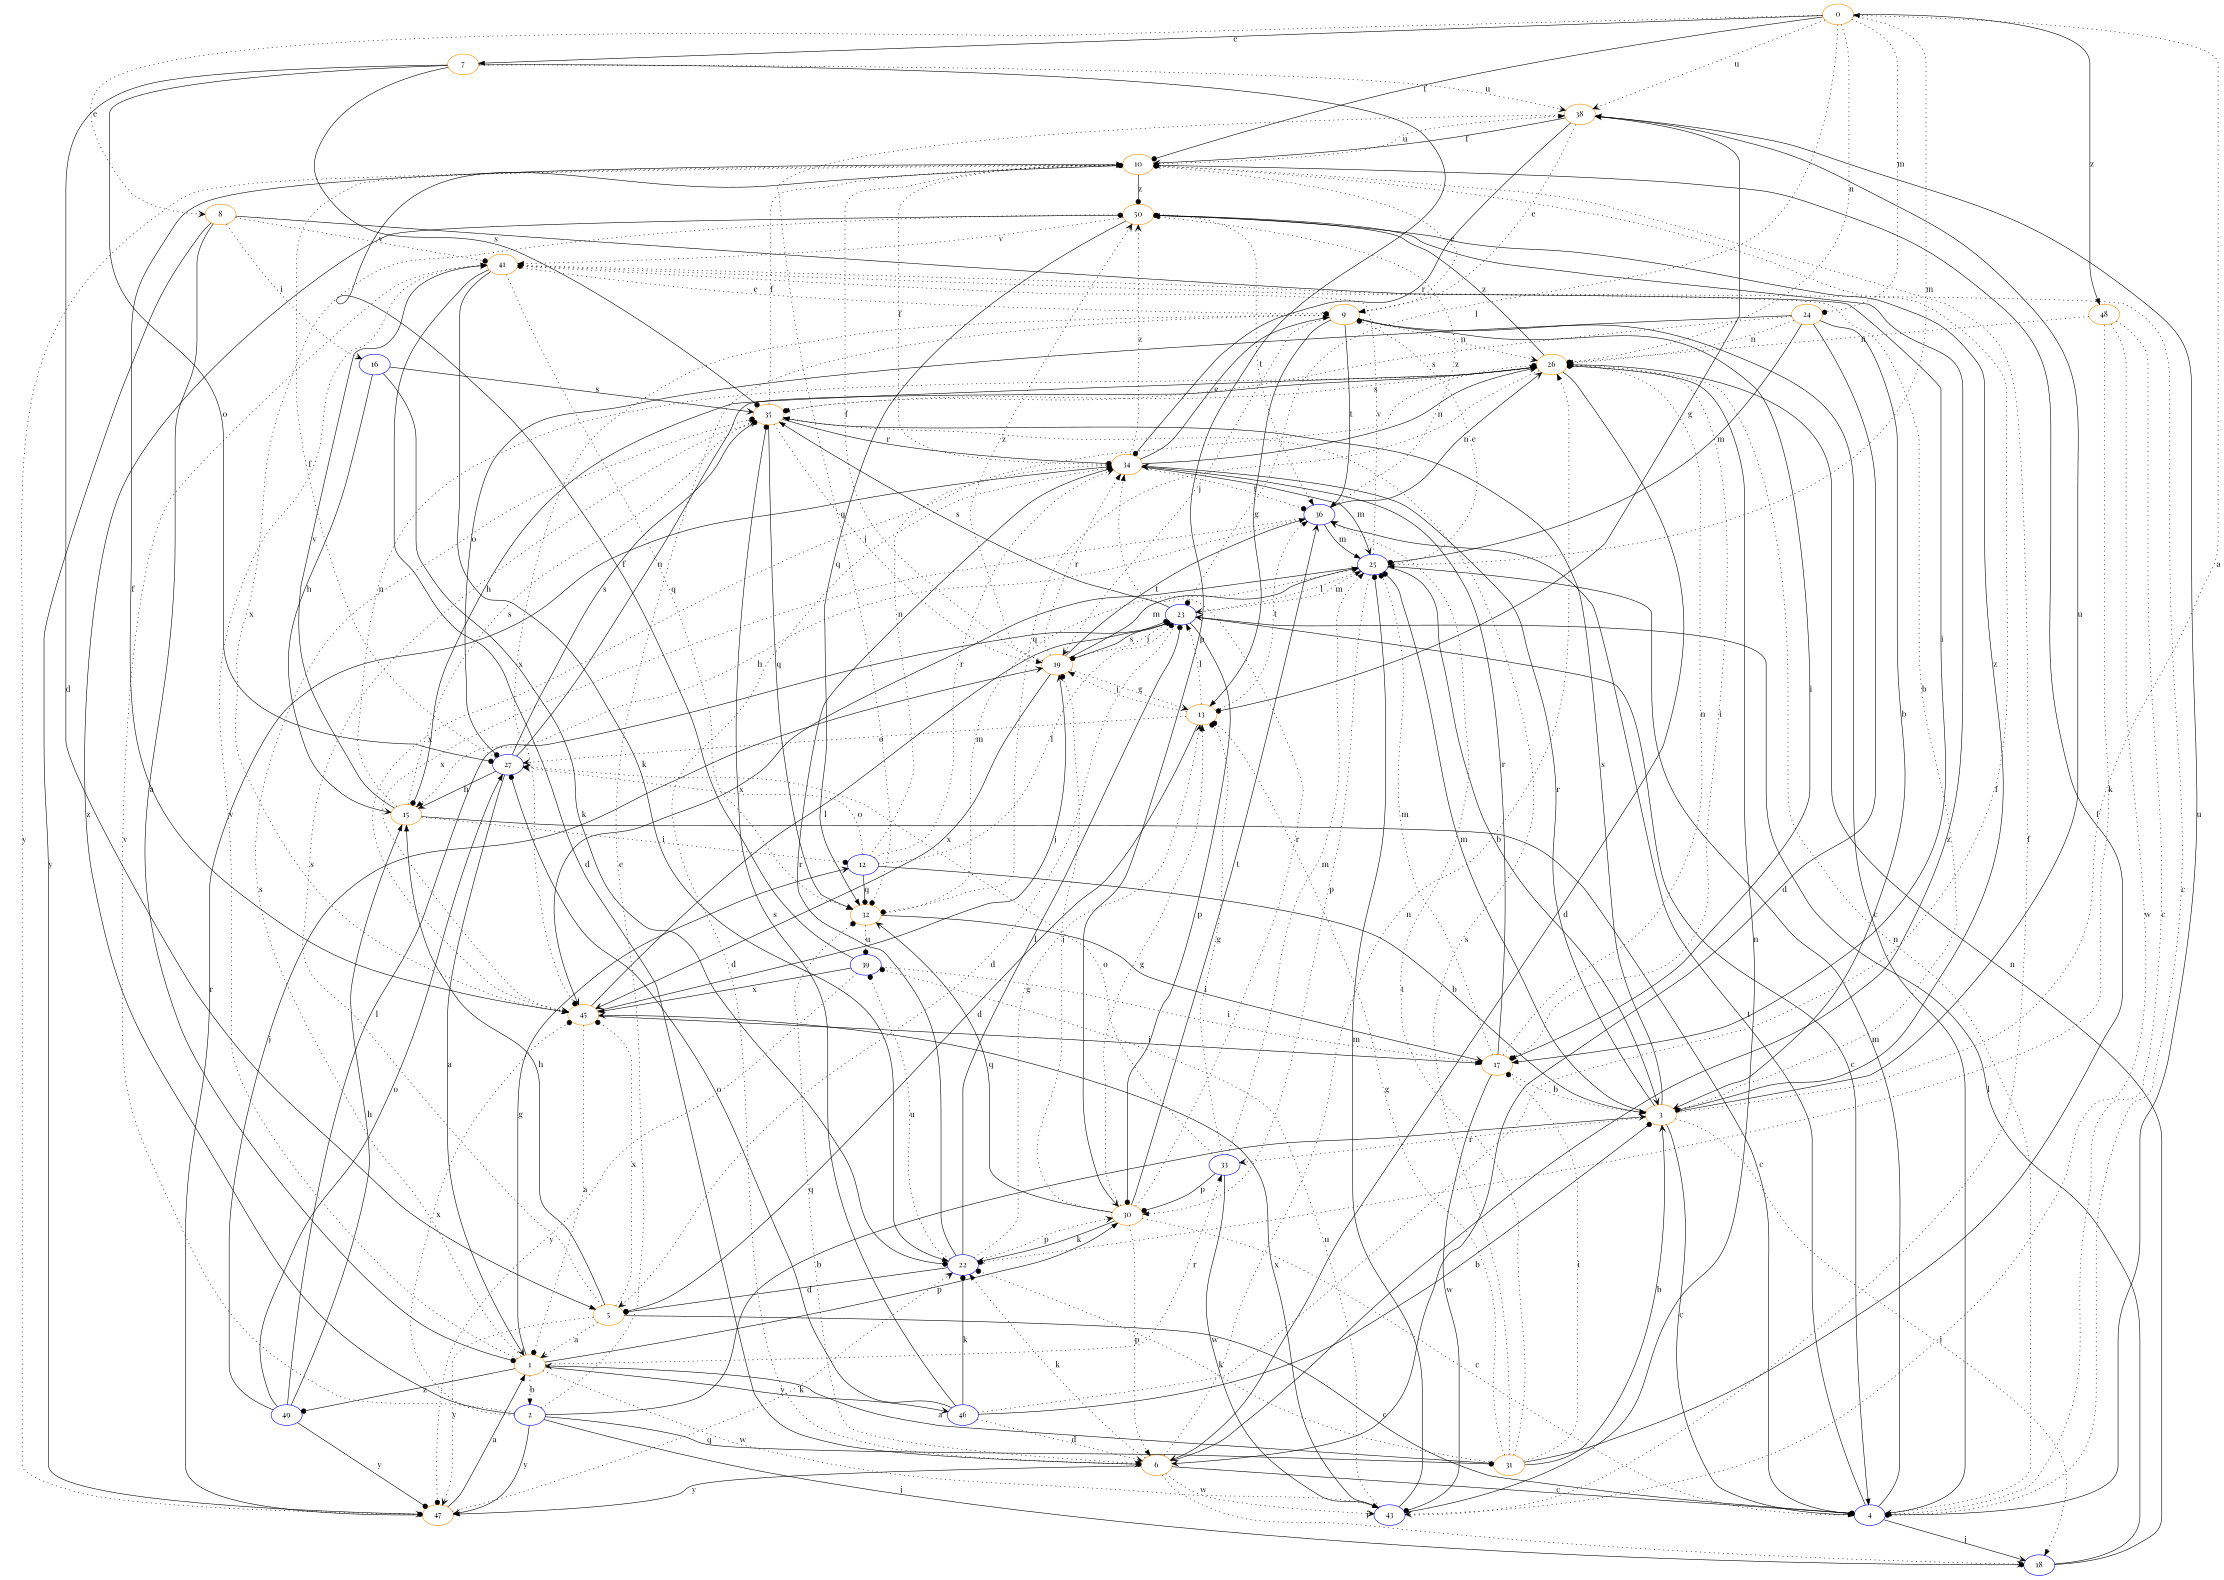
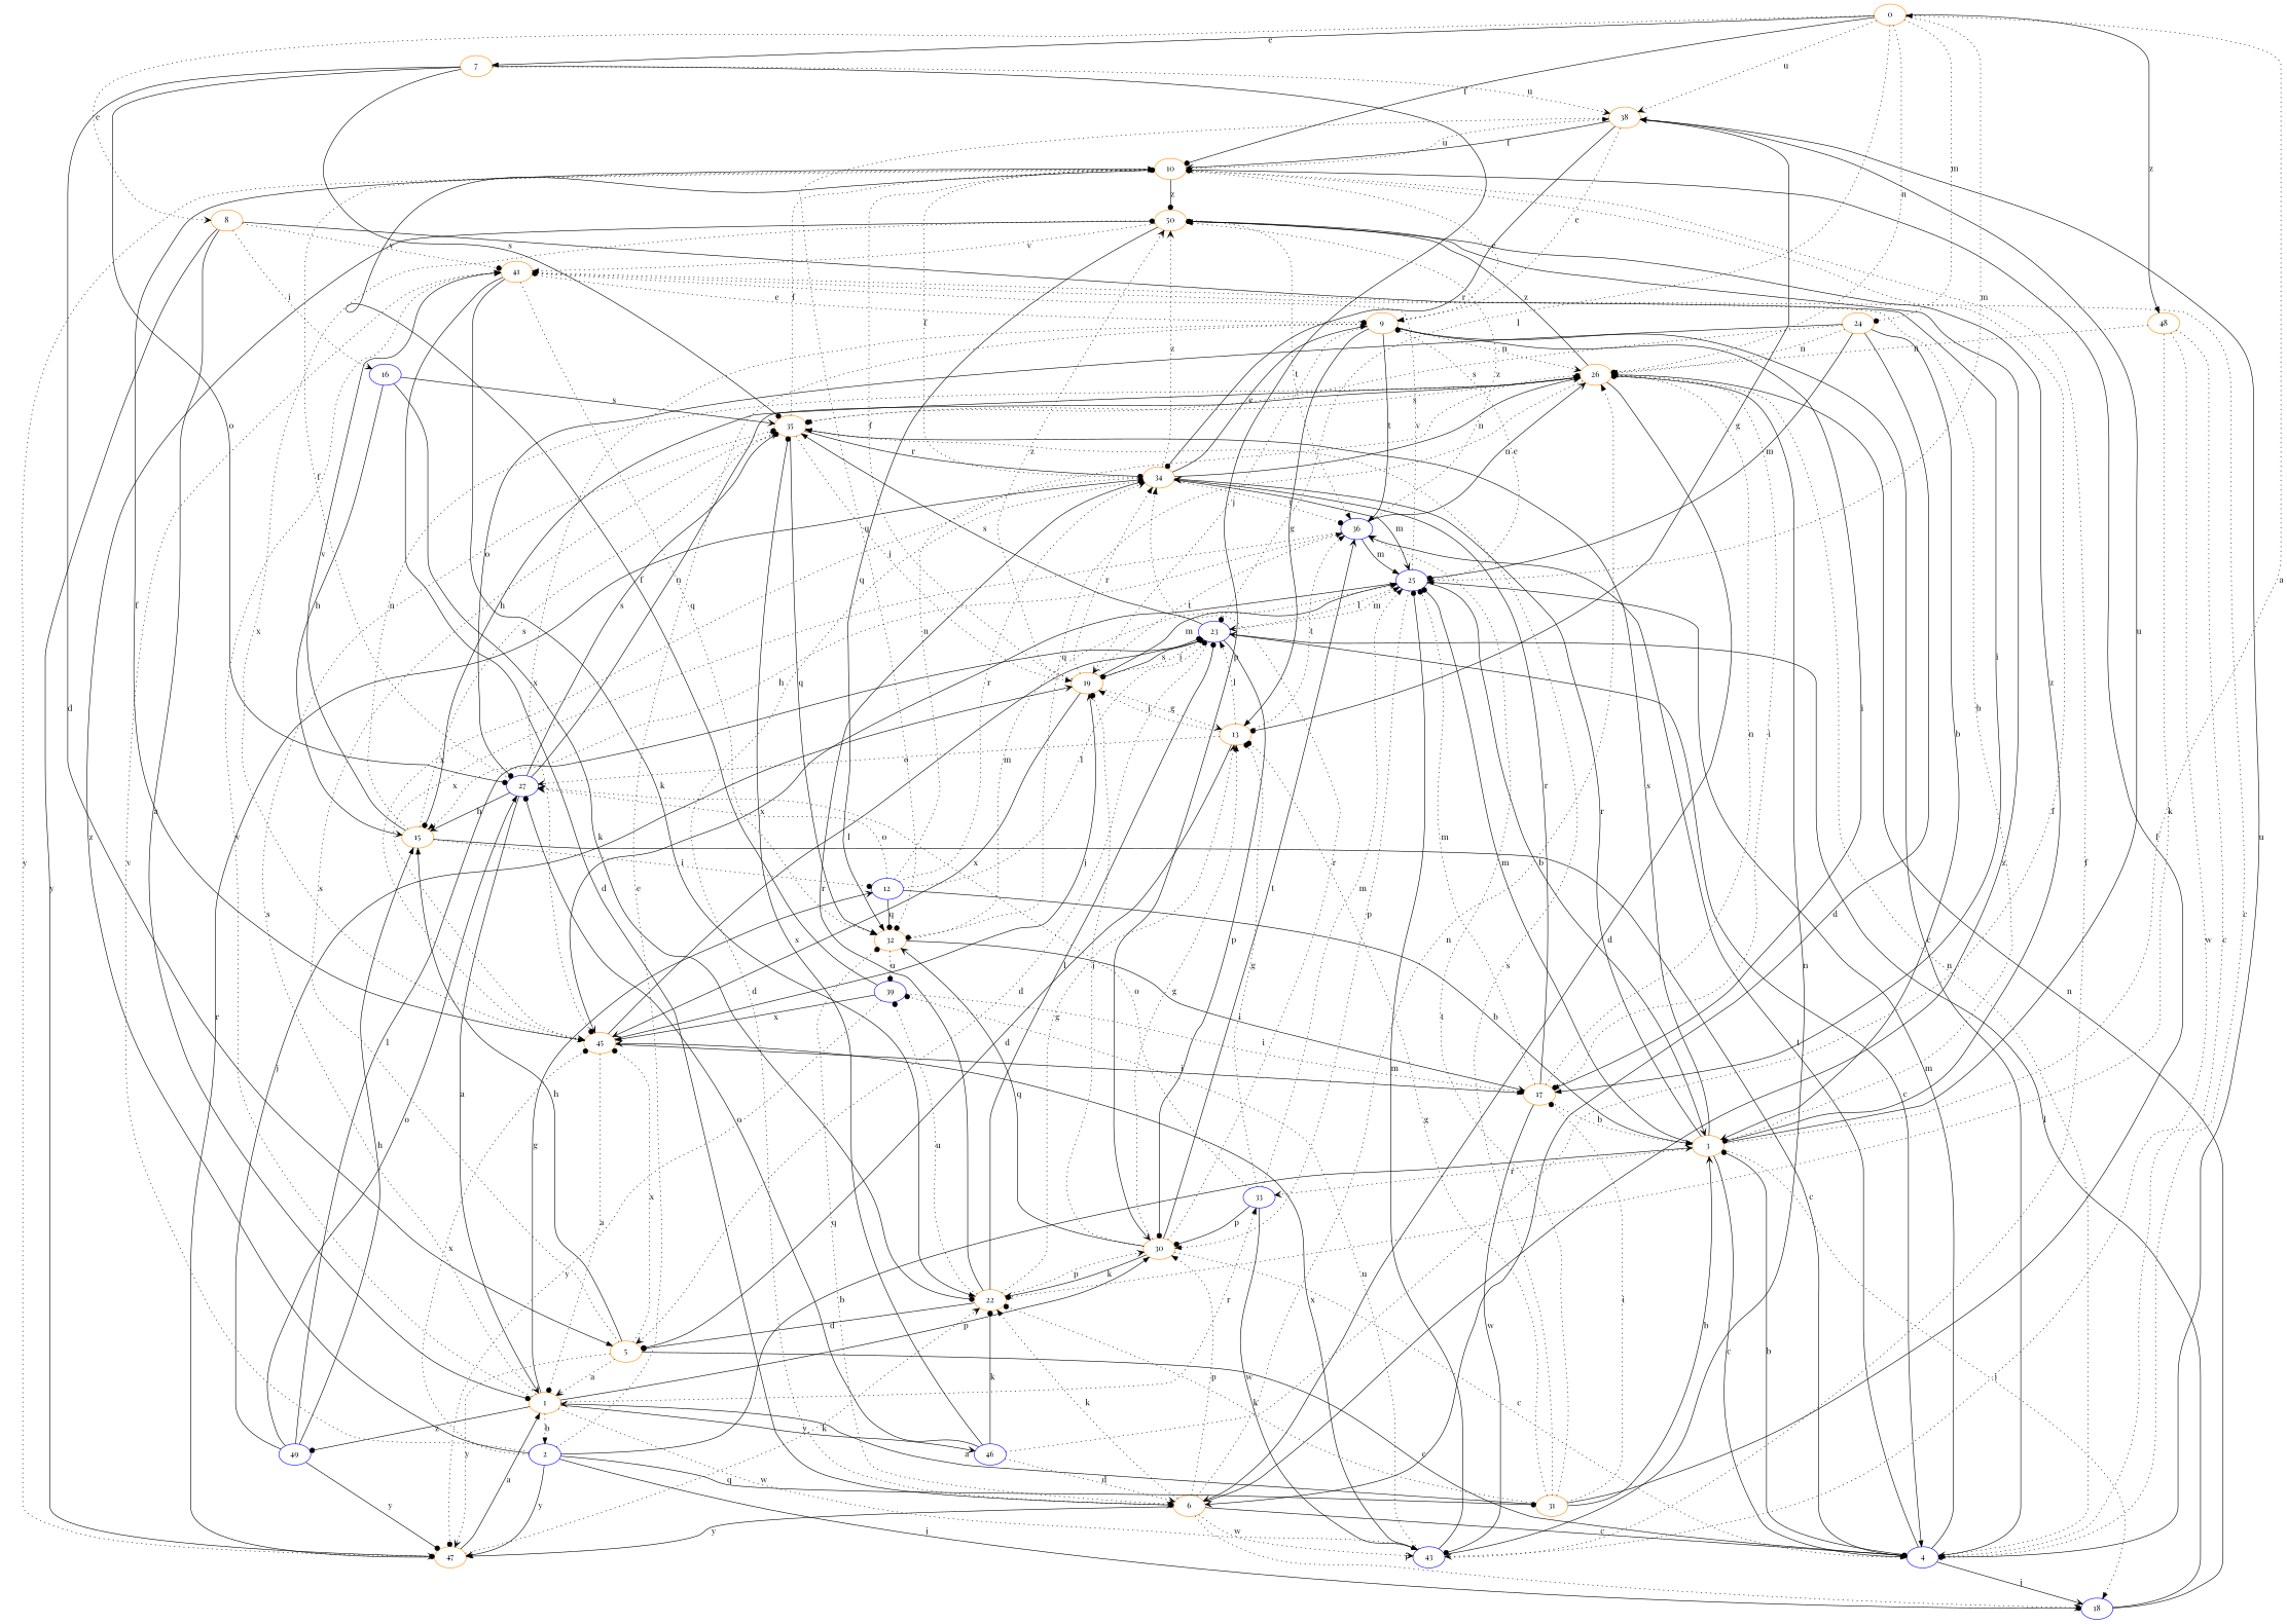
  strict digraph {
    fontname="Playfair Display"
    node [color=darkorange fontname="Playfair Display"]
    edge [arrowhead=dot fontname="Playfair Display" style=solid]
    0
    7
    8
    10
    23 [color=blue]
    24
    25 [color=blue]
    26
    38
    48
    30
    35
    5
    27 [color=blue]
    1
    41
    47
    16 [color=blue]
    17
    9
    50
    4 [color=blue]
    19
    3
    6
    45
    15
    32
    34
    13
    43 [color=blue]
-   22 [color=blue]
+   22
    2 [color=blue]
    12 [color=blue]
    33 [color=blue]
    46 [color=blue]
    49 [color=blue]
    18 [color=blue]
    31
    36 [color=blue]
    39 [color=blue]
    0 -> 7 [arrowhead=normal label=e]
    0 -> 8 [arrowhead=vee label=e style=dotted]
    0 -> 10 [label=f]
    0 -> 23 [label=l style=dotted]
    0 -> 24 [label=m style=dotted]
    0 -> 25 [arrowhead=vee label=m style=dotted]
    0 -> 26 [label=n style=dotted]
    0 -> 38 [arrowhead=vee label=u style=dotted]
    0 -> 48 [arrowhead=normal label=z]
    7 -> 38 [arrowhead=vee label=u style=dotted]
    7 -> 30 [arrowhead=vee label=p]
    7 -> 35 [label=s]
    7 -> 5 [arrowhead=normal label=d]
    7 -> 27 [label=o]
    8 -> 1 [label=a]
    8 -> 41 [label=v style=dotted]
    8 -> 47 [arrowhead=vee label=y]
    8 -> 16 [arrowhead=vee label=i style=dotted]
    8 -> 17 [arrowhead=normal label=i]
    10 -> 38 [arrowhead=normal label=u style=dotted]
    10 -> 47 [label=y style=dotted]
    10 -> 9 [arrowhead=normal label=e style=dotted]
    10 -> 50 [label=z]
    23 -> 25 [arrowhead=normal label=m style=dotted]
    23 -> 30 [label=p]
    23 -> 35 [arrowhead=normal label=s]
    23 -> 5 [arrowhead=vee label=d style=dotted]
    23 -> 4 [arrowhead=normal label=c]
    23 -> 19 [label=j style=dotted]
    24 -> 25 [label=m]
    24 -> 26 [label=n style=dotted]
    24 -> 35 [label=s style=dotted]
    24 -> 27 [label=o]
    24 -> 3 [arrowhead=vee label=b]
    24 -> 6 [arrowhead=vee label=d]
    25 -> 23 [arrowhead=vee label=l style=dotted]
    25 -> 30 [arrowhead=normal label=p style=dotted]
    25 -> 41 [label=v style=dotted]
    25 -> 9 [label=e style=dotted]
    25 -> 3 [arrowhead=vee label=b]
    25 -> 45 [arrowhead=vee label=x]
    26 -> 35 [arrowhead=normal label=s style=dotted]
    26 -> 17 [label=i style=dotted]
    26 -> 50 [label=z]
    26 -> 6 [arrowhead=vee label=d]
    26 -> 15 [label=h]
    26 -> 32 [label=q style=dotted]
    38 -> 10 [arrowhead=vee label=f]
    38 -> 9 [arrowhead=normal label=e style=dotted]
    38 -> 32 [label=q style=dotted]
    38 -> 34 [label=r]
    38 -> 13 [label=g]
    48 -> 26 [arrowhead=normal label=n style=dotted]
    48 -> 4 [arrowhead=normal label=c style=dotted]
    48 -> 43 [arrowhead=vee label=w style=dotted]
    48 -> 22 [label=k style=dotted]
    30 -> 4 [arrowhead=normal label=c style=dotted]
    30 -> 19 [label=j style=dotted]
    30 -> 32 [arrowhead=vee label=q]
    30 -> 34 [arrowhead=normal label=r style=dotted]
    30 -> 13 [arrowhead=normal label=g style=dotted]
    30 -> 22 [arrowhead=vee label=k]
    30 -> 36 [arrowhead=vee label=t]
    35 -> 10 [label=f style=dotted]
    35 -> 19 [arrowhead=normal label=j style=dotted]
    35 -> 32 [arrowhead=vee label=q]
    35 -> 34 [label=r]
    5 -> 35 [arrowhead=vee label=s style=dotted]
    5 -> 1 [arrowhead=vee label=a style=dotted]
    5 -> 47 [arrowhead=vee label=y style=dotted]
    5 -> 4 [label=c]
    5 -> 45 [label=x style=dotted]
    5 -> 15 [arrowhead=normal label=h]
    27 -> 10 [arrowhead=normal label=f style=dotted]
    27 -> 26 [arrowhead=normal label=n]
    27 -> 35 [label=s]
    27 -> 1 [arrowhead=vee label=a]
    27 -> 15 [arrowhead=vee label=h]
    1 -> 30 [arrowhead=normal label=p]
    1 -> 35 [label=s style=dotted]
    1 -> 41 [arrowhead=normal label=v style=dotted]
    1 -> 43 [arrowhead=normal label=w style=dotted]
    1 -> 2 [arrowhead=normal label=b style=dotted]
    1 -> 12 [arrowhead=vee label=g]
    1 -> 33 [arrowhead=normal label=r style=dotted]
    1 -> 46 [arrowhead=vee label=y]
    1 -> 49 [label=z]
    41 -> 9 [label=e style=dotted]
    41 -> 4 [label=c style=dotted]
    41 -> 3 [label=b style=dotted]
    41 -> 6 [arrowhead=vee label=d]
    41 -> 32 [arrowhead=normal label=q style=dotted]
    41 -> 22 [arrowhead=normal label=k]
    47 -> 1 [arrowhead=normal label=a]
    47 -> 34 [label=r]
    47 -> 22 [arrowhead=vee label=k style=dotted]
    16 -> 35 [arrowhead=vee label=s]
    16 -> 15 [arrowhead=vee label=h]
    16 -> 22 [label=k]
    17 -> 25 [label=m style=dotted]
    17 -> 26 [arrowhead=normal label=n style=dotted]
    17 -> 3 [arrowhead=normal label=b style=dotted]
    17 -> 34 [arrowhead=vee label=r]
    17 -> 43 [label=w]
    9 -> 26 [arrowhead=vee label=n style=dotted]
    9 -> 17 [arrowhead=normal label=i]
    9 -> 4 [arrowhead=vee label=c]
    9 -> 19 [arrowhead=vee label=j style=dotted]
    9 -> 45 [label=x style=dotted]
    9 -> 13 [arrowhead=normal label=g]
    9 -> 36 [arrowhead=normal label=t]
    50 -> 41 [arrowhead=normal label=v style=dotted]
    50 -> 45 [arrowhead=normal label=x style=dotted]
    50 -> 32 [arrowhead=normal label=q]
    50 -> 36 [arrowhead=normal label=t style=dotted]
    4 -> 25 [arrowhead=normal label=m]
    4 -> 26 [label=n style=dotted]
    4 -> 38 [arrowhead=vee label=u]
-   46 -> 3 [label=b]
+   4 -> 3 [label=b]
    4 -> 18 [arrowhead=vee label=j]
    4 -> 36 [arrowhead=vee label=t]
    19 -> 10 [arrowhead=vee label=f style=dotted]
    19 -> 23 [label=s]
    19 -> 25 [arrowhead=normal label=m]
    19 -> 50 [arrowhead=vee label=z style=dotted]
    19 -> 45 [arrowhead=vee label=x]
    19 -> 34 [arrowhead=normal label=r style=dotted]
    19 -> 13 [arrowhead=vee label=g style=dotted]
-   19 -> 36 [arrowhead=normal label=t]
+   19 -> 36 [arrowhead=normal label=t style=dotted]
    3 -> 0 [arrowhead=normal label=a style=dotted]
    3 -> 25 [label=m]
    3 -> 38 [arrowhead=normal label=u]
    3 -> 35 [arrowhead=normal label=s]
    3 -> 50 [arrowhead=normal label=z]
    3 -> 4 [arrowhead=normal label=c]
    3 -> 34 [arrowhead=vee label=r]
    3 -> 33 [arrowhead=vee label=r style=dotted]
    3 -> 18 [arrowhead=normal label=j style=dotted]
    6 -> 26 [arrowhead=normal label=n style=dotted]
-   30 -> 6 [arrowhead=normal label=p style=dotted]
+   6 -> 30 [arrowhead=normal label=p style=dotted]
    6 -> 47 [arrowhead=normal label=y]
    6 -> 50 [label=z]
    6 -> 4 [label=c]
    6 -> 32 [label=q style=dotted]
    6 -> 43 [arrowhead=vee label=w style=dotted]
    6 -> 22 [arrowhead=normal label=k style=dotted]
    6 -> 18 [arrowhead=vee label=j style=dotted]
    45 -> 10 [arrowhead=normal label=f]
    45 -> 23 [label=l]
    45 -> 1 [label=a style=dotted]
    45 -> 17 [arrowhead=normal label=i]
    45 -> 19 [arrowhead=vee label=j]
    15 -> 26 [arrowhead=vee label=n style=dotted]
    15 -> 35 [arrowhead=vee label=s style=dotted]
    15 -> 41 [arrowhead=vee label=v]
    15 -> 4 [label=c]
    15 -> 12 [label=i style=dotted]
    32 -> 25 [arrowhead=vee label=m style=dotted]
    32 -> 17 [arrowhead=vee label=i]
    32 -> 39 [label=u style=dotted]
    34 -> 10 [arrowhead=normal label=f style=dotted]
    34 -> 25 [arrowhead=vee label=m]
    34 -> 26 [arrowhead=vee label=n]
    34 -> 9 [arrowhead=normal label=e]
    34 -> 50 [arrowhead=vee label=z style=dotted]
    34 -> 6 [label=d style=dotted]
    34 -> 45 [arrowhead=vee label=x style=dotted]
    34 -> 36 [label=t style=dotted]
    13 -> 23 [arrowhead=normal label=l style=dotted]
    13 -> 5 [label=d]
    13 -> 27 [arrowhead=vee label=o style=dotted]
    13 -> 19 [arrowhead=normal label=j style=dotted]
    13 -> 36 [arrowhead=normal label=t style=dotted]
    43 -> 10 [label=f style=dotted]
    43 -> 25 [label=m]
    43 -> 26 [label=n]
    43 -> 45 [arrowhead=vee label=x]
    43 -> 39 [label=u style=dotted]
    22 -> 23 [label=l]
    22 -> 30 [arrowhead=vee label=p style=dotted]
    22 -> 5 [label=d]
    22 -> 34 [label=r]
    22 -> 13 [arrowhead=vee label=g style=dotted]
    22 -> 39 [label=u style=dotted]
    2 -> 41 [arrowhead=normal label=v style=dotted]
    2 -> 47 [arrowhead=vee label=y]
    2 -> 9 [arrowhead=vee label=e style=dotted]
    2 -> 50 [label=z]
    2 -> 3 [arrowhead=vee label=b]
    2 -> 45 [label=x style=dotted]
    2 -> 18 [label=j]
    2 -> 31 [label=q]
    12 -> 23 [label=l style=dotted]
    12 -> 26 [label=n style=dotted]
    12 -> 27 [arrowhead=vee label=o style=dotted]
    12 -> 3 [arrowhead=vee label=b]
    12 -> 32 [label=q]
    12 -> 34 [arrowhead=vee label=r style=dotted]
    33 -> 25 [arrowhead=normal label=m style=dotted]
    33 -> 30 [label=p]
    33 -> 27 [arrowhead=vee label=o style=dotted]
    33 -> 13 [label=g style=dotted]
    33 -> 43 [arrowhead=normal label=w]
    46 -> 10 [label=f style=dotted]
    46 -> 35 [label=s]
    46 -> 27 [label=o]
    46 -> 6 [arrowhead=vee label=d style=dotted]
    46 -> 22 [label=k]
    49 -> 23 [label=l]
    49 -> 27 [arrowhead=normal label=o]
    49 -> 47 [label=y]
    49 -> 19 [arrowhead=vee label=j]
    49 -> 15 [arrowhead=normal label=h]
    18 -> 23 [arrowhead=vee label=l]
    18 -> 26 [label=n]
    31 -> 10 [arrowhead=vee label=f]
    31 -> 35 [arrowhead=normal label=s style=dotted]
    31 -> 1 [arrowhead=vee label=a]
    31 -> 17 [label=i style=dotted]
    31 -> 3 [arrowhead=vee label=b]
    31 -> 13 [label=g style=dotted]
    31 -> 22 [label=k style=dotted]
    31 -> 36 [arrowhead=vee label=t style=dotted]
    36 -> 25 [arrowhead=normal label=m]
    36 -> 26 [arrowhead=vee label=n]
    36 -> 50 [arrowhead=normal label=z style=dotted]
    36 -> 45 [arrowhead=vee label=x style=dotted]
    36 -> 15 [arrowhead=normal label=h style=dotted]
    39 -> 10 [label=f]
    39 -> 47 [label=y style=dotted]
    39 -> 17 [label=i style=dotted]
    39 -> 45 [arrowhead=normal label=x]
  }
